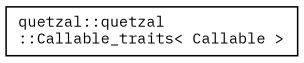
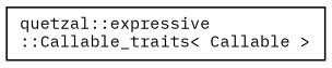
  digraph {
    rankdir=LR
    fontname="IBM Plex Mono"
-   n1 [color=black fillcolor=white fontname="IBM Plex Mono" fontsize=10 height=0.2 label="quetzal::quetzal\l::Callable_traits\< Callable \>" shape=record style=filled width=0.4]
+   n1 [color=black fillcolor=white fontname="IBM Plex Mono" fontsize=10 height=0.2 label="quetzal::expressive\l::Callable_traits\< Callable \>" shape=record style=filled width=0.4]
  }
